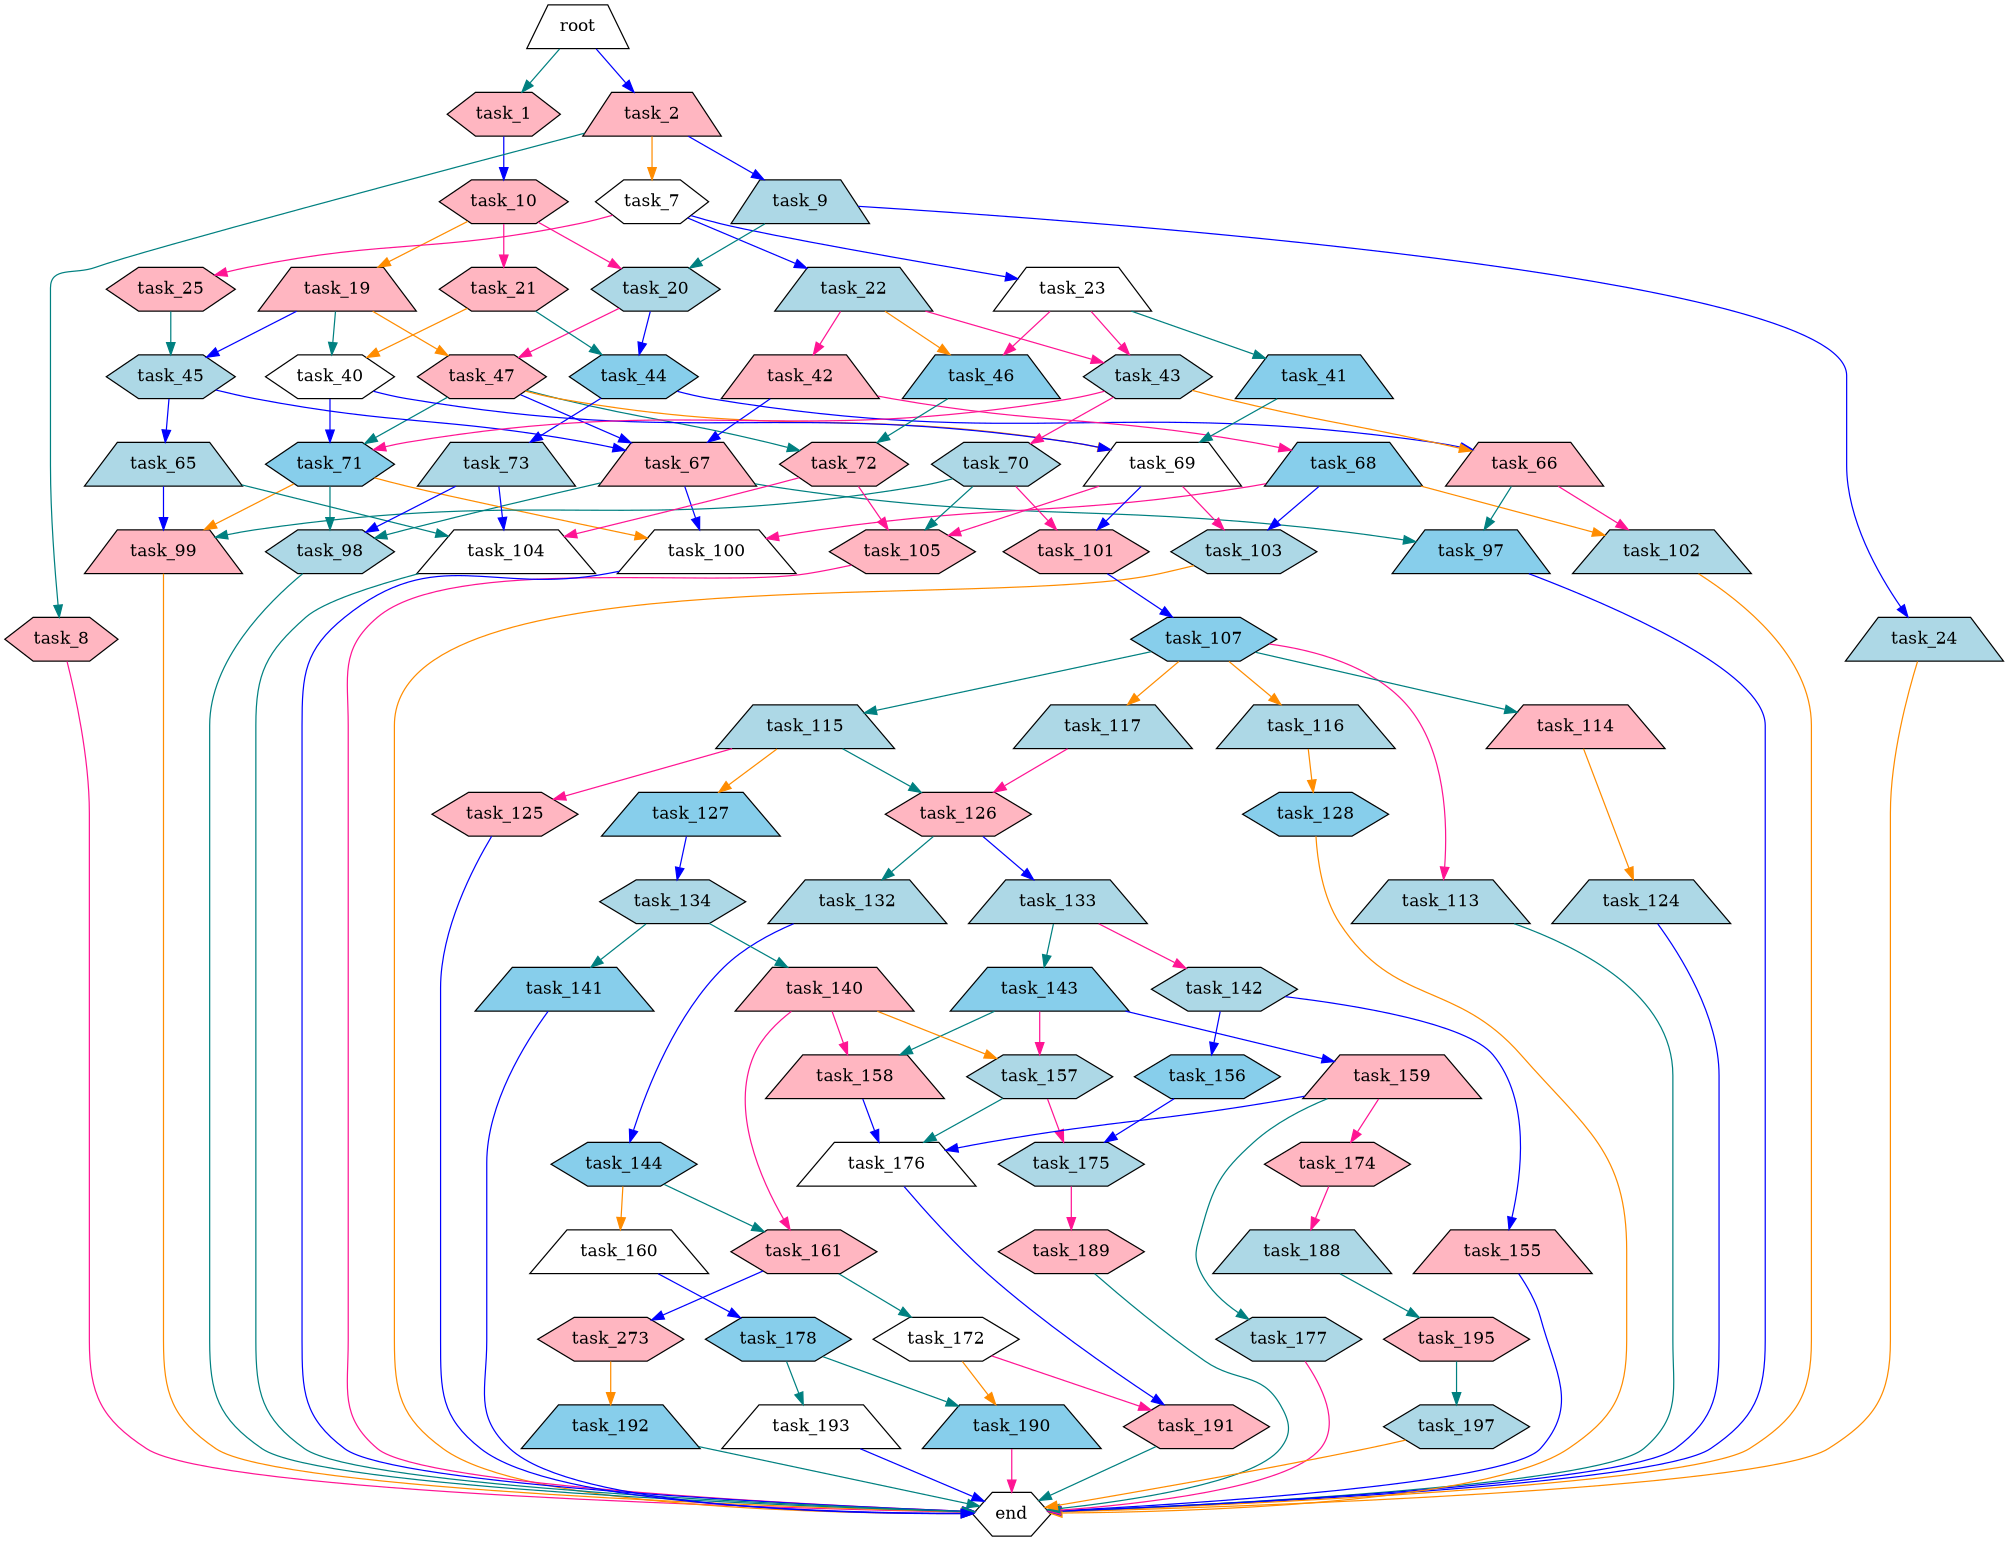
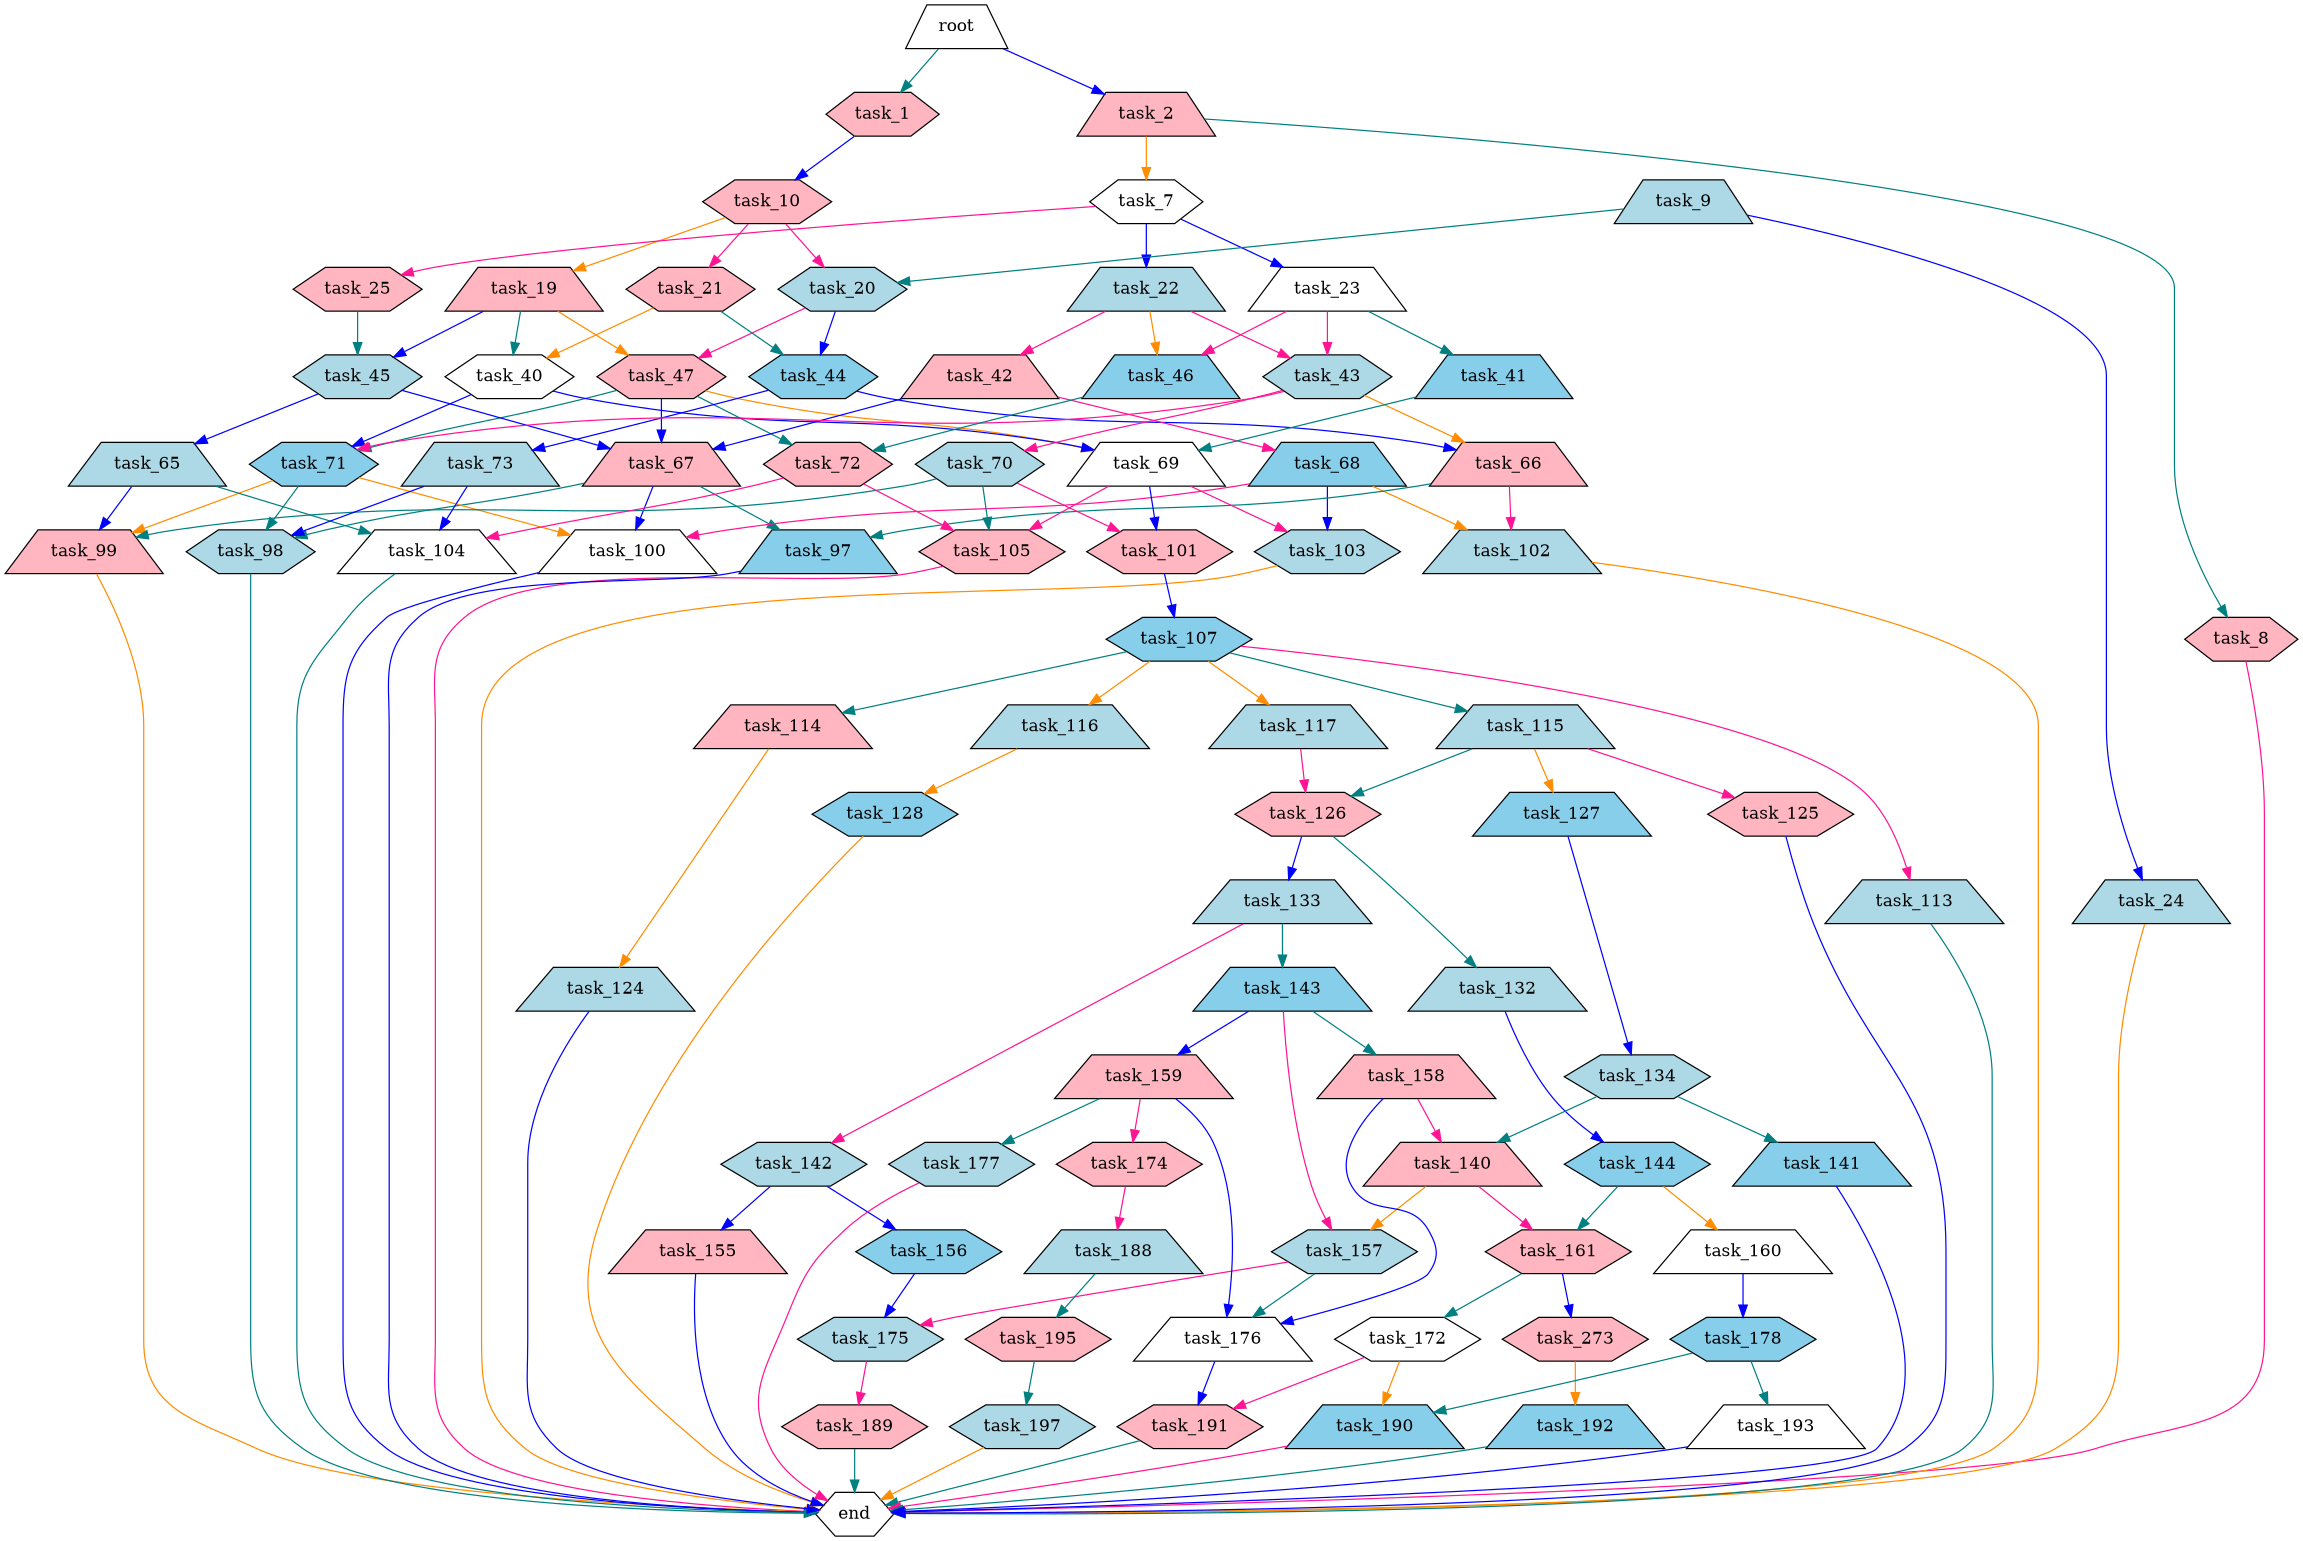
  digraph {
    node [fillcolor=lightpink shape=trapezium style=filled]
    edge [color=blue]
    root [fillcolor=white]
    task_1 [shape=hexagon]
    task_2
    task_10 [shape=hexagon]
    task_7 [fillcolor=white shape=hexagon]
    task_8 [shape=hexagon]
    task_9 [fillcolor=lightblue]
    task_20 [fillcolor=lightblue shape=hexagon]
    task_19
    task_21 [shape=hexagon]
    task_22 [fillcolor=lightblue]
    task_23 [fillcolor=white]
    task_25 [shape=hexagon]
    end [fillcolor=white shape=hexagon]
    task_24 [fillcolor=lightblue]
    task_47 [shape=hexagon]
    task_44 [fillcolor=skyblue shape=hexagon]
    task_45 [fillcolor=lightblue shape=hexagon]
    task_40 [fillcolor=white shape=hexagon]
    task_42
    task_43 [fillcolor=lightblue shape=hexagon]
    task_46 [fillcolor=skyblue]
    task_41 [fillcolor=skyblue]
    task_67
    task_68 [fillcolor=skyblue]
    task_71 [fillcolor=skyblue shape=hexagon]
    task_66
    task_70 [fillcolor=lightblue shape=hexagon]
    task_72 [shape=hexagon]
    task_69 [fillcolor=white]
    task_65 [fillcolor=lightblue]
    task_73 [fillcolor=lightblue]
    task_103 [fillcolor=lightblue shape=hexagon]
    task_101 [shape=hexagon]
    task_105 [shape=hexagon]
    task_99
    task_98 [fillcolor=lightblue shape=hexagon]
    task_100 [fillcolor=white]
    task_97 [fillcolor=skyblue]
    task_104 [fillcolor=white]
    task_102 [fillcolor=lightblue]
    task_107 [fillcolor=skyblue shape=hexagon]
    task_113 [fillcolor=lightblue]
    task_114
    task_115 [fillcolor=lightblue]
    task_116 [fillcolor=lightblue]
    task_117 [fillcolor=lightblue]
    task_124 [fillcolor=lightblue]
    task_125 [shape=hexagon]
    task_126 [shape=hexagon]
    task_127 [fillcolor=skyblue]
    task_128 [fillcolor=skyblue shape=hexagon]
    task_132 [fillcolor=lightblue]
    task_133 [fillcolor=lightblue]
    task_134 [fillcolor=lightblue shape=hexagon]
    task_144 [fillcolor=skyblue shape=hexagon]
    task_142 [fillcolor=lightblue shape=hexagon]
    task_143 [fillcolor=skyblue]
    task_140
    task_141 [fillcolor=skyblue]
    task_161 [shape=hexagon]
    task_160 [fillcolor=white]
    task_155
    task_156 [fillcolor=skyblue shape=hexagon]
    task_157 [fillcolor=lightblue shape=hexagon]
    task_158
    task_159
    task_172 [fillcolor=white shape=hexagon]
    n69 [label=task_273 shape=hexagon]
    task_178 [fillcolor=skyblue shape=hexagon]
    task_175 [fillcolor=lightblue shape=hexagon]
    task_176 [fillcolor=white]
    task_174 [shape=hexagon]
    task_177 [fillcolor=lightblue shape=hexagon]
    task_189 [shape=hexagon]
    task_191 [shape=hexagon]
    task_190 [fillcolor=skyblue]
    task_192 [fillcolor=skyblue]
    task_188 [fillcolor=lightblue]
    task_193 [fillcolor=white]
    task_195 [shape=hexagon]
    task_197 [fillcolor=lightblue shape=hexagon]
    root -> task_1 [color=teal]
    root -> task_2
    task_1 -> task_10
    task_2 -> task_7 [color=darkorange]
    task_2 -> task_8 [color=teal]
-   task_2 -> task_9
    task_10 -> task_20 [color=deeppink]
    task_10 -> task_19 [color=darkorange]
    task_10 -> task_21 [color=deeppink]
    task_7 -> task_22
    task_7 -> task_23
    task_7 -> task_25 [color=deeppink]
    task_8 -> end [color=deeppink]
    task_9 -> task_20 [color=teal]
    task_9 -> task_24
    task_20 -> task_47 [color=deeppink]
    task_20 -> task_44
    task_19 -> task_47 [color=darkorange]
    task_19 -> task_45
    task_19 -> task_40 [color=teal]
    task_21 -> task_44 [color=teal]
    task_21 -> task_40 [color=darkorange]
    task_22 -> task_42 [color=deeppink]
    task_22 -> task_43 [color=deeppink]
    task_22 -> task_46 [color=darkorange]
    task_23 -> task_43 [color=deeppink]
    task_23 -> task_46 [color=deeppink]
    task_23 -> task_41 [color=teal]
    task_25 -> task_45 [color=teal]
    task_24 -> end [color=darkorange]
    task_47 -> task_67
    task_47 -> task_71 [color=teal]
    task_47 -> task_72 [color=teal]
    task_47 -> task_69 [color=darkorange]
    task_44 -> task_66
    task_44 -> task_73
    task_45 -> task_67
    task_45 -> task_65
    task_40 -> task_71
    task_40 -> task_69
    task_42 -> task_67
    task_42 -> task_68 [color=deeppink]
    task_43 -> task_71 [color=deeppink]
    task_43 -> task_66 [color=darkorange]
    task_43 -> task_70 [color=deeppink]
    task_46 -> task_72 [color=teal]
    task_41 -> task_69 [color=teal]
    task_67 -> task_98 [color=teal]
    task_67 -> task_100
    task_67 -> task_97 [color=teal]
    task_68 -> task_103
    task_68 -> task_100 [color=deeppink]
    task_68 -> task_102 [color=darkorange]
    task_71 -> task_99 [color=darkorange]
    task_71 -> task_98 [color=teal]
    task_71 -> task_100 [color=darkorange]
    task_66 -> task_97 [color=teal]
    task_66 -> task_102 [color=deeppink]
    task_70 -> task_101 [color=deeppink]
    task_70 -> task_105 [color=teal]
    task_70 -> task_99 [color=teal]
    task_72 -> task_105 [color=deeppink]
    task_72 -> task_104 [color=deeppink]
    task_69 -> task_103 [color=deeppink]
    task_69 -> task_101
    task_69 -> task_105 [color=deeppink]
    task_65 -> task_99
    task_65 -> task_104 [color=teal]
    task_73 -> task_98
    task_73 -> task_104
    task_103 -> end [color=darkorange]
    task_101 -> task_107
    task_105 -> end [color=deeppink]
    task_99 -> end [color=darkorange]
    task_98 -> end [color=teal]
    task_100 -> end
    task_97 -> end
    task_104 -> end [color=teal]
    task_102 -> end [color=darkorange]
    task_107 -> task_113 [color=deeppink]
    task_107 -> task_114 [color=teal]
    task_107 -> task_115 [color=teal]
    task_107 -> task_116 [color=darkorange]
    task_107 -> task_117 [color=darkorange]
    task_113 -> end [color=teal]
    task_114 -> task_124 [color=darkorange]
    task_115 -> task_125 [color=deeppink]
    task_115 -> task_126 [color=teal]
    task_115 -> task_127 [color=darkorange]
    task_116 -> task_128 [color=darkorange]
    task_117 -> task_126 [color=deeppink]
    task_124 -> end
    task_125 -> end
    task_126 -> task_132 [color=teal]
    task_126 -> task_133
    task_127 -> task_134
    task_128 -> end [color=darkorange]
    task_132 -> task_144
    task_133 -> task_142 [color=deeppink]
    task_133 -> task_143 [color=teal]
    task_134 -> task_140 [color=teal]
    task_134 -> task_141 [color=teal]
    task_144 -> task_161 [color=teal]
    task_144 -> task_160 [color=darkorange]
    task_142 -> task_155
    task_142 -> task_156
    task_143 -> task_157 [color=deeppink]
    task_143 -> task_158 [color=teal]
    task_143 -> task_159
    task_140 -> task_161 [color=deeppink]
    task_140 -> task_157 [color=darkorange]
-   task_140 -> task_158 [color=deeppink]
+   task_158 -> task_140 [color=deeppink]
    task_141 -> end
    task_161 -> task_172 [color=teal]
    task_161 -> n69
    task_160 -> task_178
    task_155 -> end
    task_156 -> task_175
    task_157 -> task_175 [color=deeppink]
    task_157 -> task_176 [color=teal]
    task_158 -> task_176
    task_159 -> task_176
    task_159 -> task_174 [color=deeppink]
    task_159 -> task_177 [color=teal]
    task_172 -> task_191 [color=deeppink]
    task_172 -> task_190 [color=darkorange]
    n69 -> task_192 [color=darkorange]
    task_178 -> task_190 [color=teal]
    task_178 -> task_193 [color=teal]
    task_175 -> task_189 [color=deeppink]
    task_176 -> task_191
    task_174 -> task_188 [color=deeppink]
    task_177 -> end [color=deeppink]
    task_189 -> end [color=teal]
    task_191 -> end [color=teal]
    task_190 -> end [color=deeppink]
    task_192 -> end [color=teal]
    task_188 -> task_195 [color=teal]
    task_193 -> end
    task_195 -> task_197 [color=teal]
    task_197 -> end [color=darkorange]
  }
